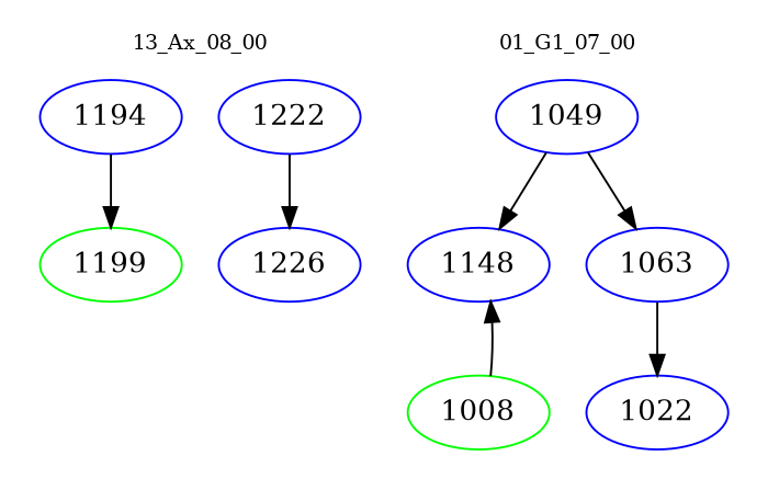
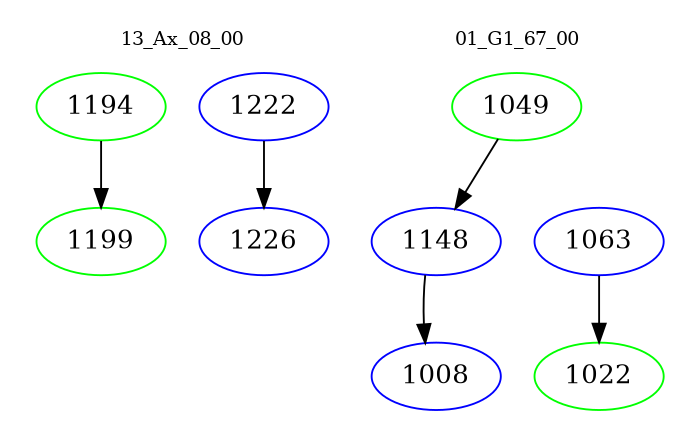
  digraph {
    node [color=blue]
    edge [color=black]
    n1 [label=1222]
-   n2 [label=1194]
+   n2 [color=green label=1194]
    n3 [label=1226]
    n4 [color=green label=1199]
-   n5 [label=1049]
+   n5 [color=green label=1049]
    n6 [label=1148]
    n7 [label=1063]
-   n8 [color=green label=1008]
-   n9 [label=1022]
+   n8 [label=1008]
+   n9 [color=green label=1022]
    subgraph cluster_1 {
      color=white
      fontsize=10
      label="13_Ax_08_00"
      n1
      n2
      n3
      n4
    }
    subgraph cluster_2 {
      color=white
      fontsize=10
-     label="01_G1_07_00"
+     label="01_G1_67_00"
      n5
      n6
      n7
      n8
      n9
    }
    n1 -> n3
    n2 -> n4
    n5 -> n6
-   n5 -> n7
-   n8 -> n6
+   n6 -> n8
    n7 -> n9
  }
